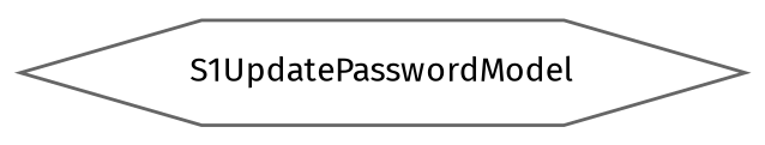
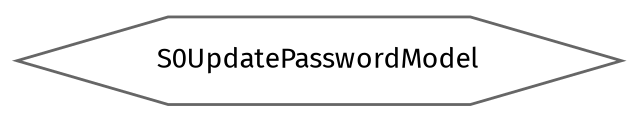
  digraph {
    rankdir=LR
    fontname="Fira Sans"
-   n1 [color=grey40 fillcolor=white fontname="Fira Sans" fontsize=10 height=0.2 label=S1UpdatePasswordModel shape=hexagon style=filled width=0.4]
+   n1 [color=grey40 fillcolor=white fontname="Fira Sans" fontsize=10 height=0.2 label=S0UpdatePasswordModel shape=hexagon style=filled width=0.4]
  }
